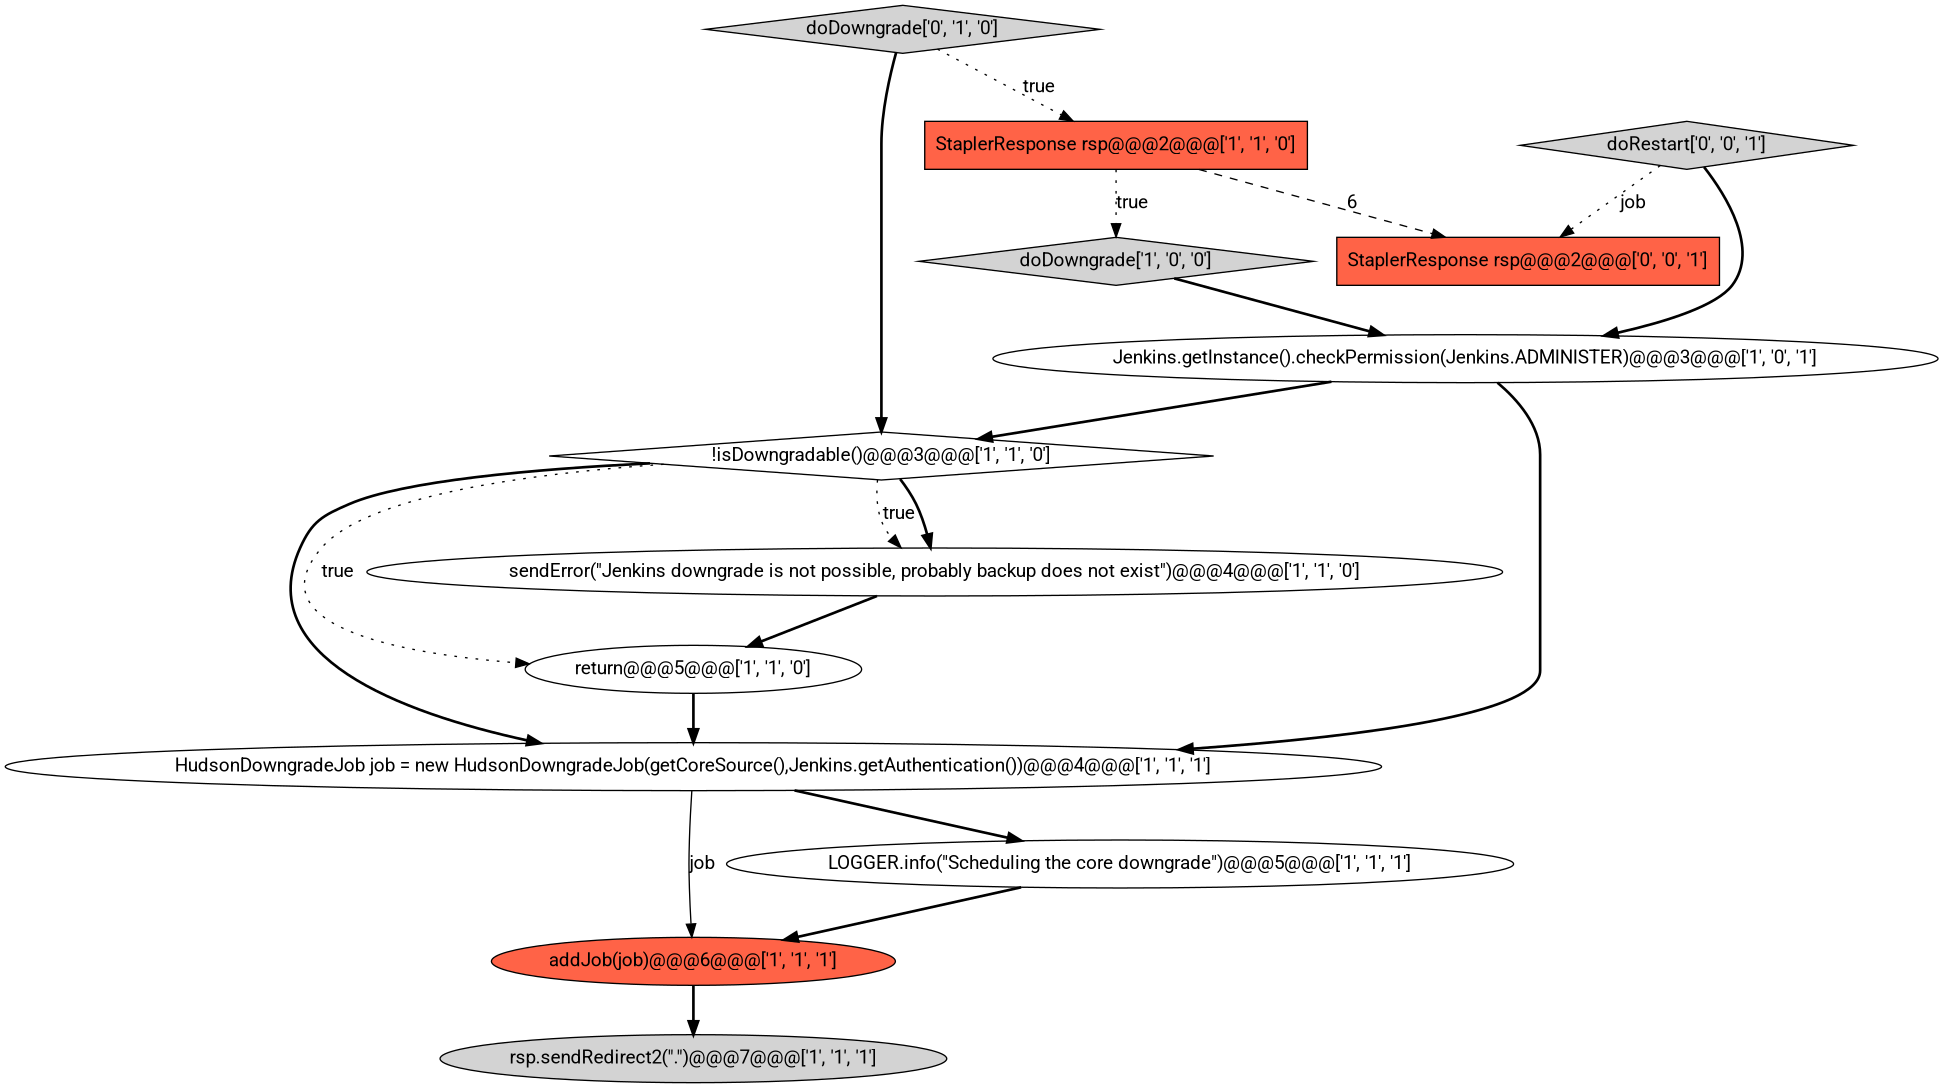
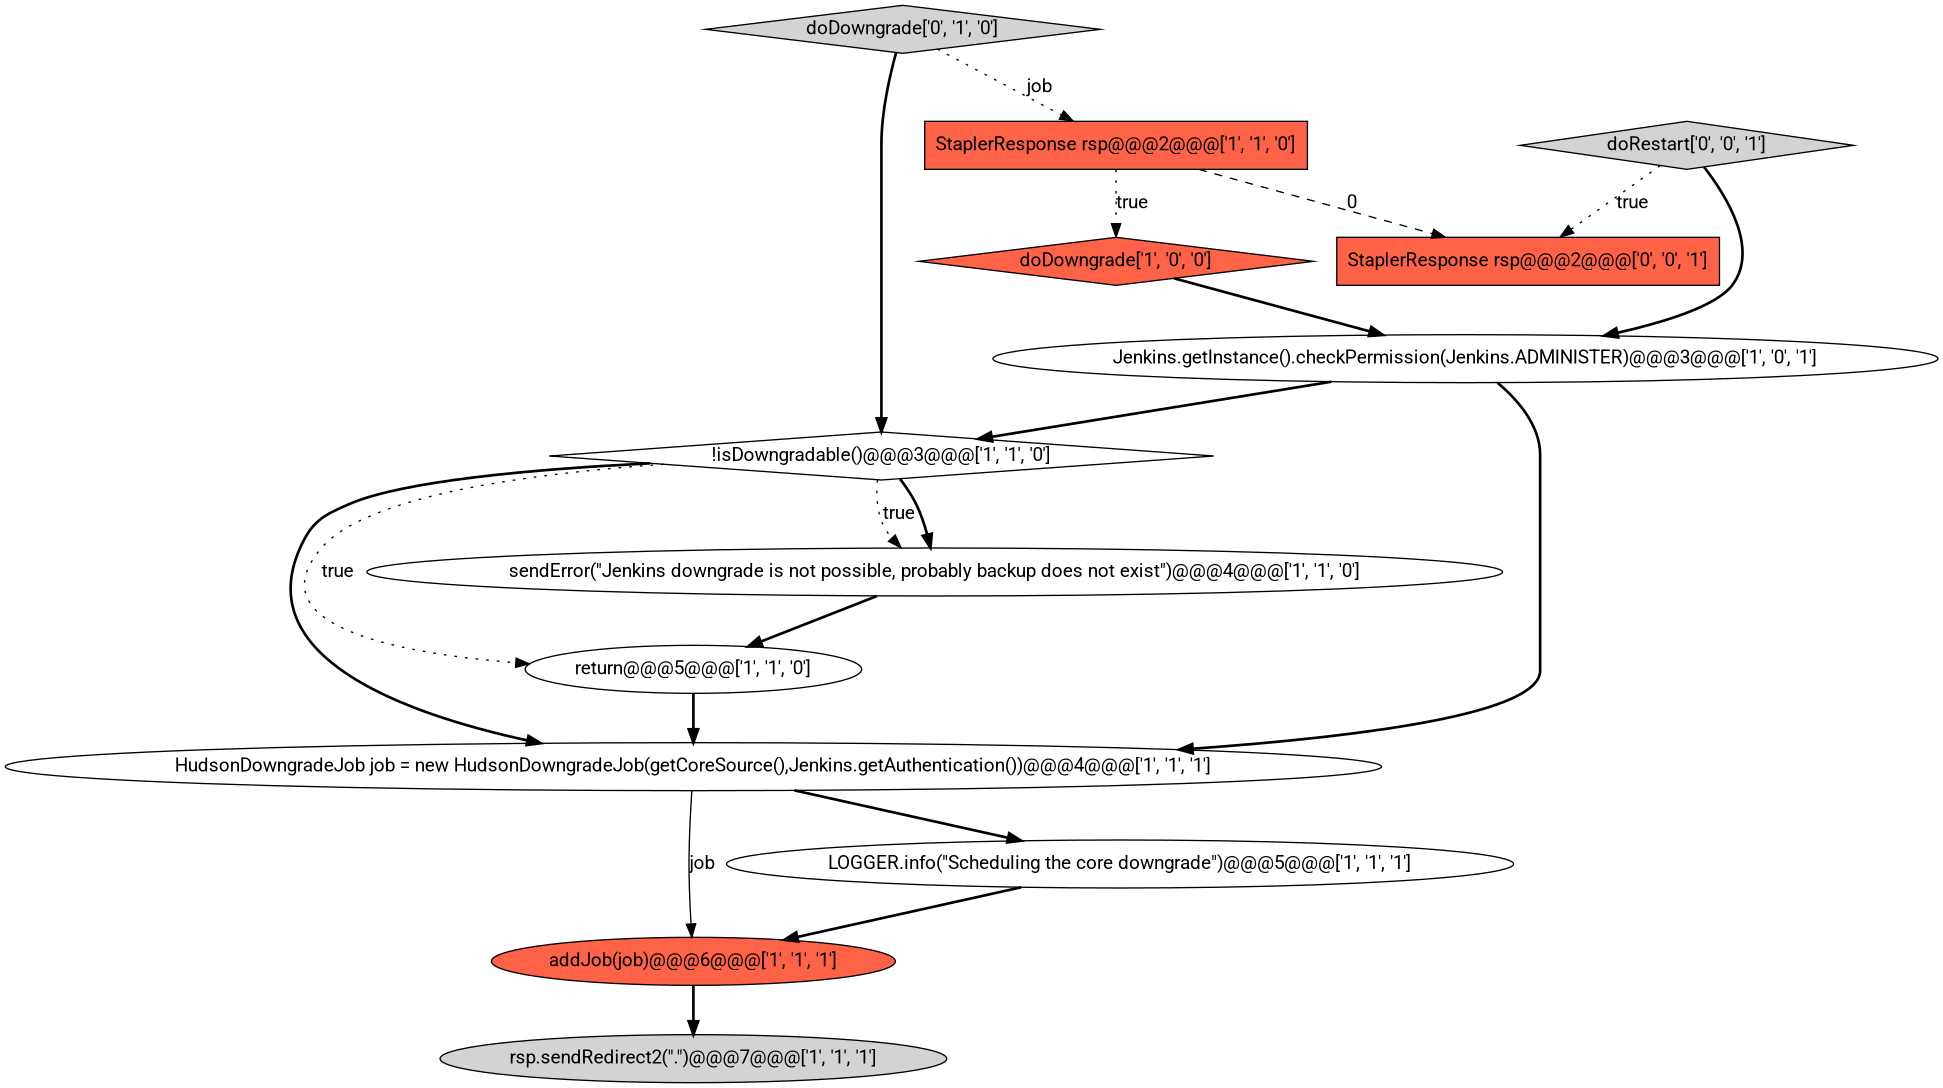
  digraph {
    fontname=Roboto
    node [fillcolor=white fontname=Roboto shape=ellipse style=filled]
    edge [fontname=Roboto style=bold]
    n1 [fillcolor=lightgray label="doDowngrade['0', '1', '0']" shape=diamond]
    n2 [label="!isDowngradable()@@@3@@@['1', '1', '0']" shape=diamond]
    n3 [fillcolor=tomato label="StaplerResponse rsp@@@2@@@['1', '1', '0']" shape=box]
    n4 [label="HudsonDowngradeJob job = new HudsonDowngradeJob(getCoreSource(),Jenkins.getAuthentication())@@@4@@@['1', '1', '1']"]
    n5 [label="return@@@5@@@['1', '1', '0']"]
    n6 [label="sendError(\"Jenkins downgrade is not possible, probably backup does not exist\")@@@4@@@['1', '1', '0']"]
-   n7 [fillcolor=lightgray label="doDowngrade['1', '0', '0']" shape=diamond]
+   n7 [fillcolor=tomato label="doDowngrade['1', '0', '0']" shape=diamond]
    n8 [fillcolor=tomato label="StaplerResponse rsp@@@2@@@['0', '0', '1']" shape=box]
    n9 [label="Jenkins.getInstance().checkPermission(Jenkins.ADMINISTER)@@@3@@@['1', '0', '1']"]
    n10 [fillcolor=tomato label="addJob(job)@@@6@@@['1', '1', '1']"]
    n11 [label="LOGGER.info(\"Scheduling the core downgrade\")@@@5@@@['1', '1', '1']"]
    n12 [fillcolor=lightgray label="rsp.sendRedirect2(\".\")@@@7@@@['1', '1', '1']"]
    n13 [fillcolor=lightgray label="doRestart['0', '0', '1']" shape=diamond]
    n1 -> n2
-   n1 -> n3 [label=true style=dotted]
+   n1 -> n3 [label=job style=dotted]
    n2 -> n4
    n2 -> n5 [label=true style=dotted]
    n2 -> n6 [label=true style=dotted]
    n2 -> n6
    n3 -> n7 [label=true style=dotted]
-   n3 -> n8 [label=6 style=dashed]
+   n3 -> n8 [label=0 style=dashed]
    n4 -> n10 [label=job style=solid]
    n4 -> n11
    n5 -> n4
    n6 -> n5
    n7 -> n9
    n9 -> n2
    n9 -> n4
    n10 -> n12
    n11 -> n10
-   n13 -> n8 [label=job style=dotted]
+   n13 -> n8 [label=true style=dotted]
    n13 -> n9
  }
